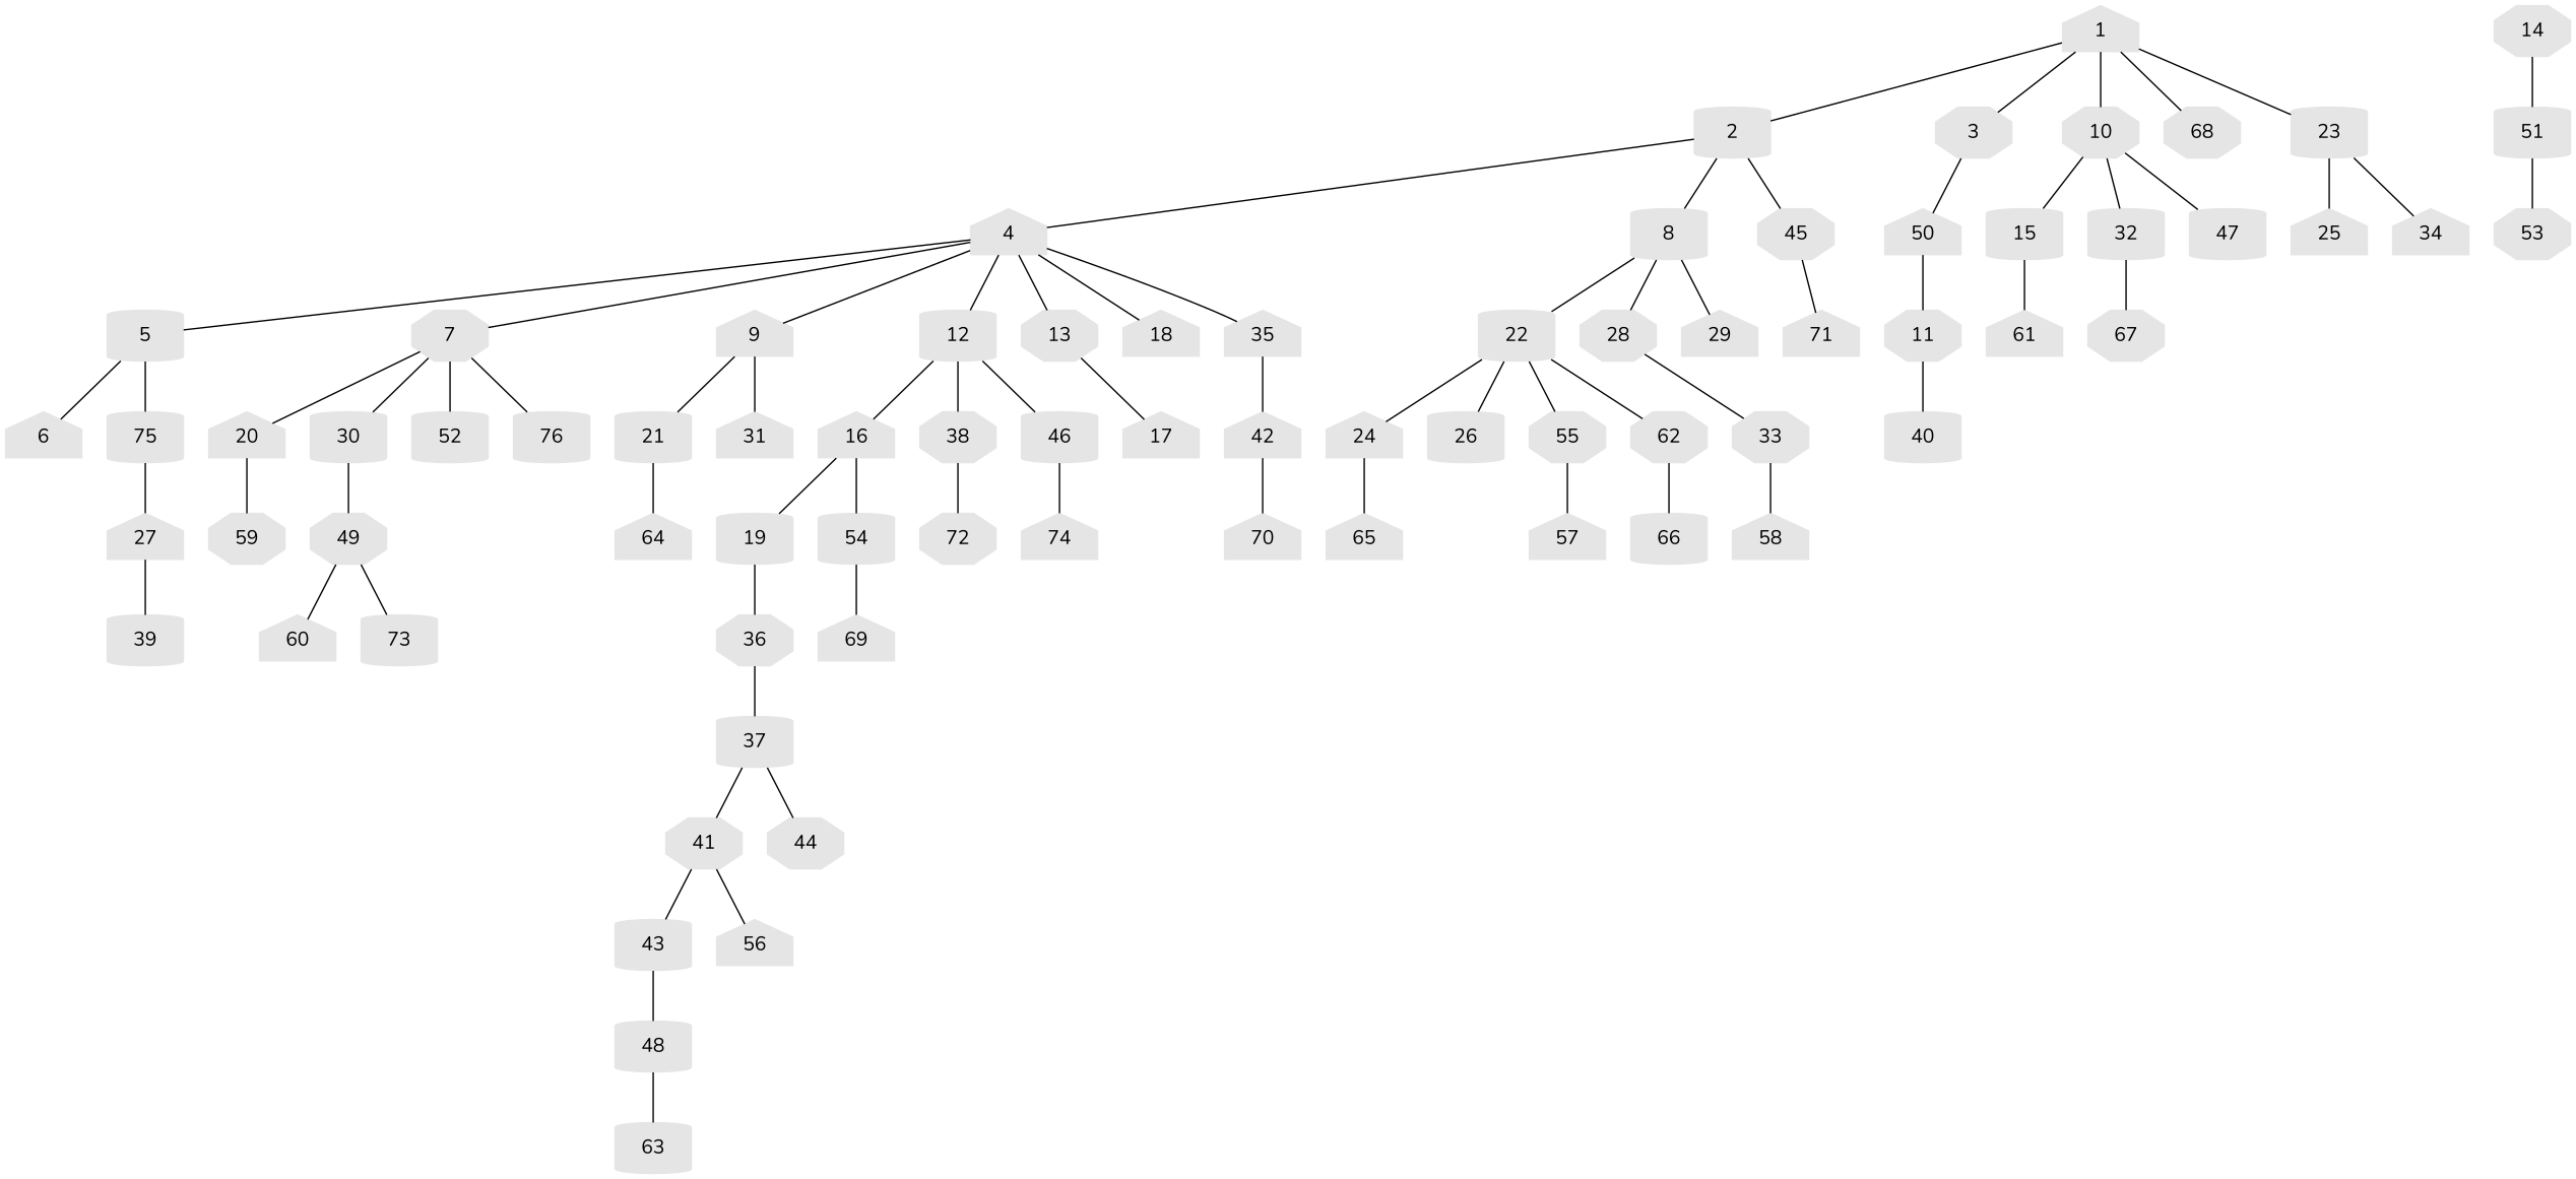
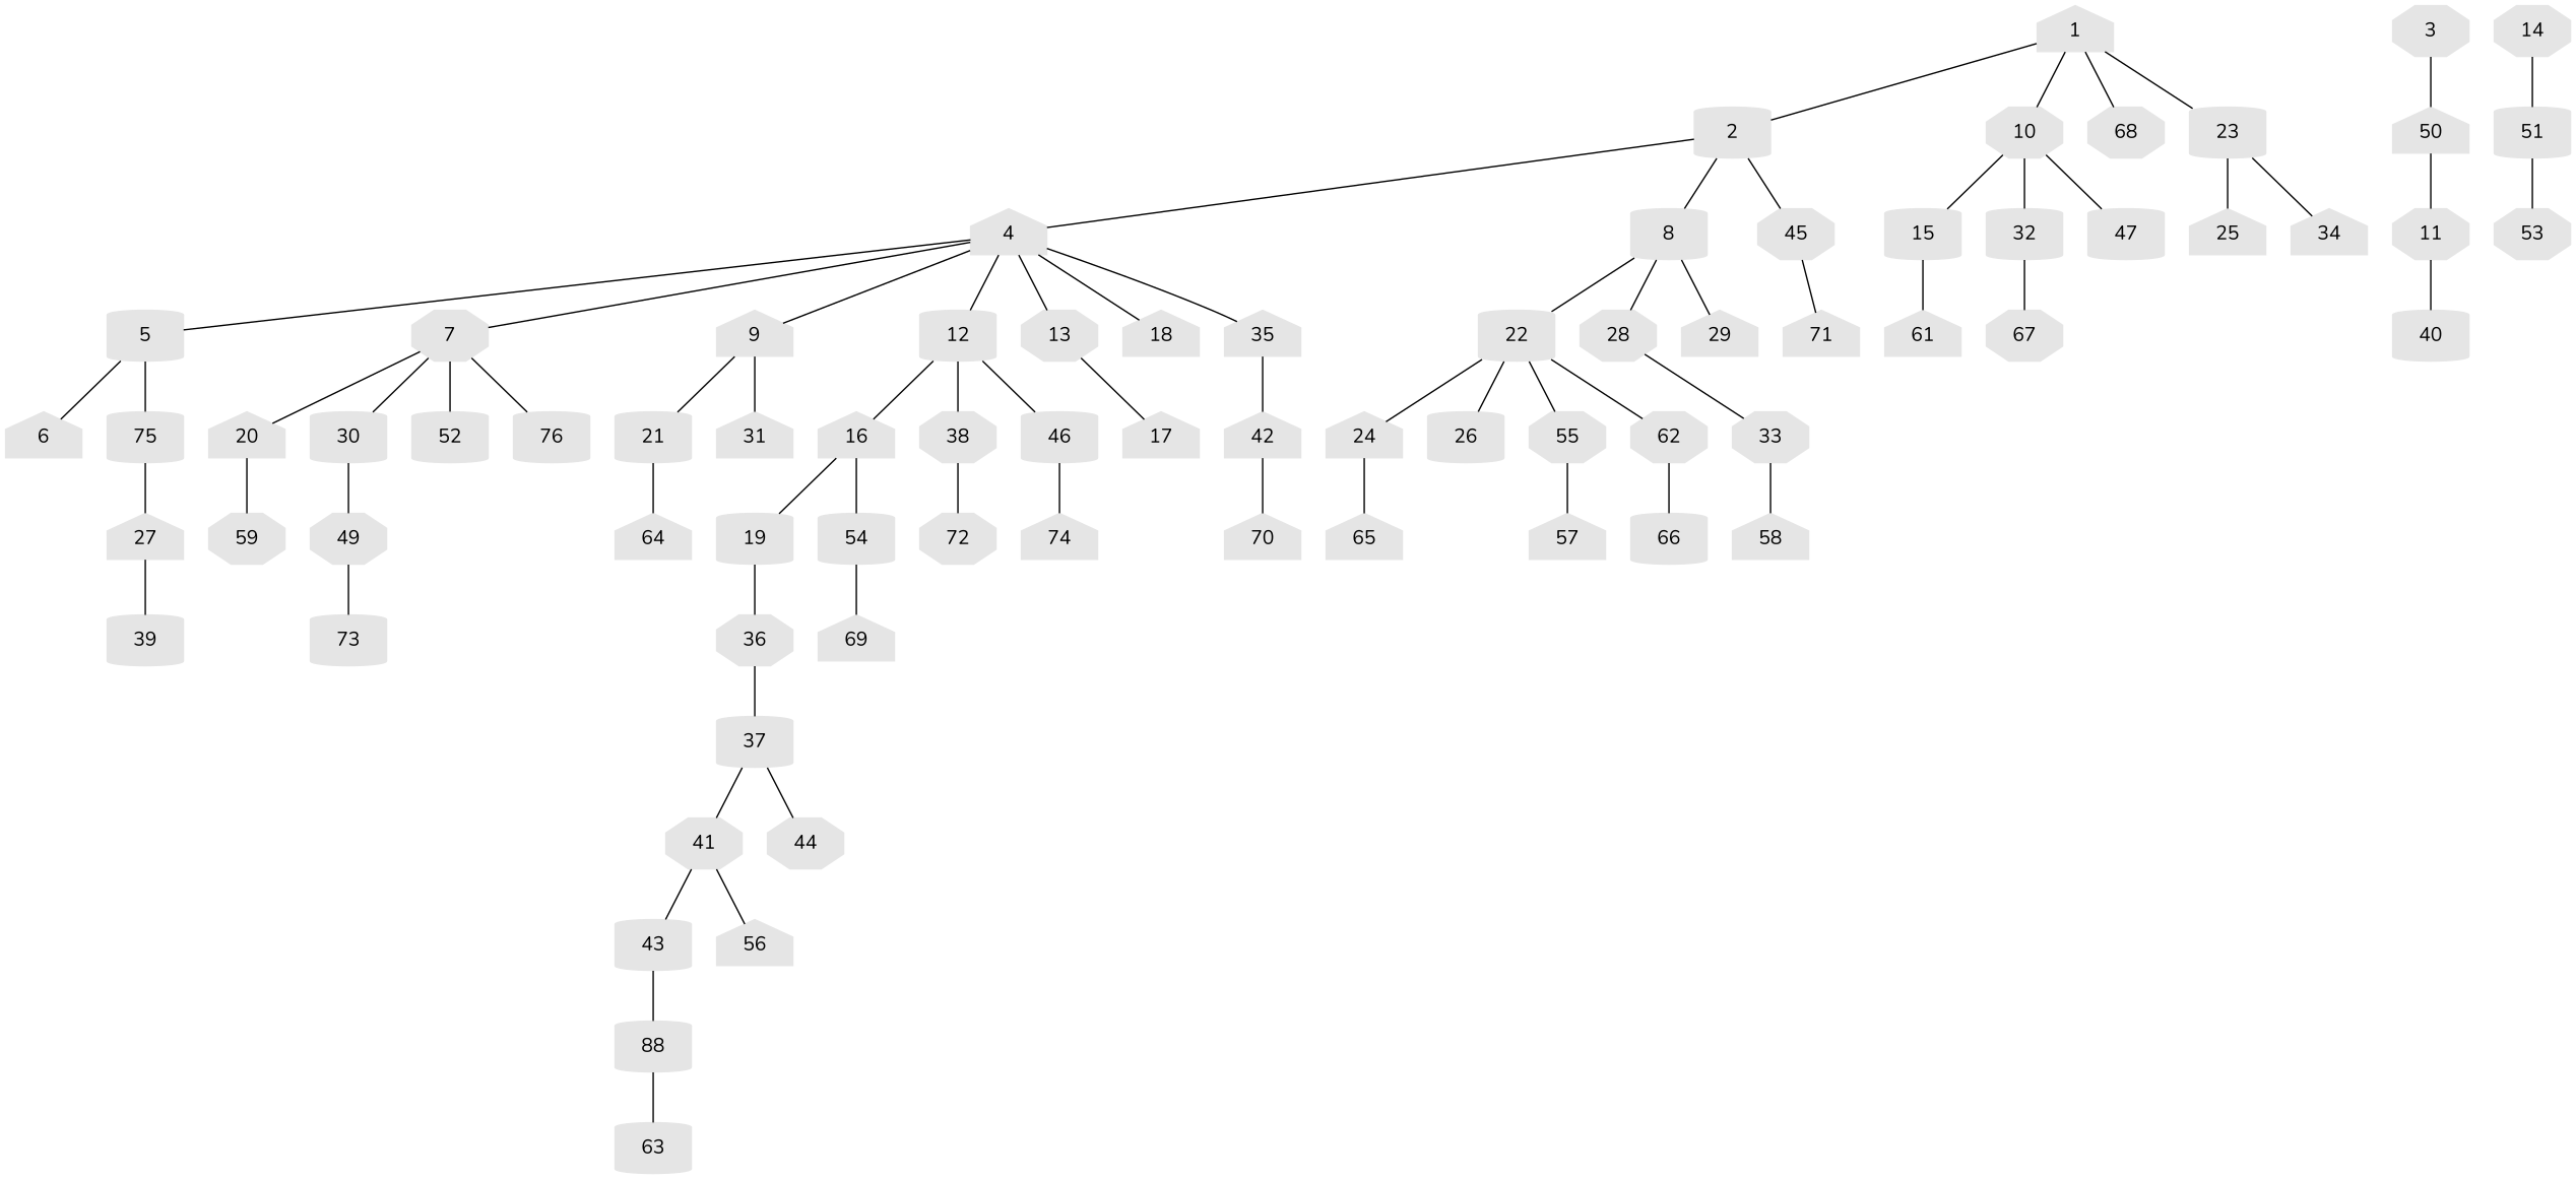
  graph {
    fontname=Nunito
    node [color=gray90 fontname=Nunito shape=house style=filled]
    edge [fontname=Nunito]
    2 [shape=cylinder]
    1
    3 [shape=octagon]
    10 [shape=octagon]
    68 [shape=octagon]
    23 [shape=cylinder]
    4
    8 [shape=cylinder]
    45 [shape=octagon]
    50
    15 [shape=cylinder]
    32 [shape=cylinder]
    47 [shape=cylinder]
    5 [shape=cylinder]
    7 [shape=octagon]
    9
    12 [shape=cylinder]
    13 [shape=octagon]
    18
    35
    22 [shape=cylinder]
    28 [shape=octagon]
    29
    71
    11 [shape=octagon]
    40 [shape=cylinder]
    25
    34
    6
    75 [shape=cylinder]
    20
    30 [shape=cylinder]
    52 [shape=cylinder]
    76 [shape=cylinder]
    21 [shape=cylinder]
    31
    16
    38 [shape=octagon]
    46 [shape=cylinder]
    17
    42
    27
    39 [shape=cylinder]
    59 [shape=octagon]
    49 [shape=octagon]
    24
    26 [shape=cylinder]
    55 [shape=octagon]
    62 [shape=octagon]
    33 [shape=octagon]
    14 [shape=octagon]
    51 [shape=cylinder]
    64
    61
    67 [shape=octagon]
    19 [shape=cylinder]
    54 [shape=cylinder]
    72 [shape=octagon]
    74
    53 [shape=octagon]
    36 [shape=octagon]
    69
    37 [shape=cylinder]
    65
    57
    66 [shape=cylinder]
    58
-   60
    73 [shape=cylinder]
    70
    41 [shape=octagon]
    44 [shape=octagon]
    43 [shape=cylinder]
    56
-   48 [shape=cylinder]
+   48 [shape=cylinder label=88]
    63 [shape=cylinder]
    2 -- 4
    2 -- 8
    2 -- 45
    1 -- 2
-   1 -- 3
    1 -- 10
    1 -- 68
    1 -- 23
    3 -- 50
    10 -- 15
    10 -- 32
    10 -- 47
    23 -- 25
    23 -- 34
    4 -- 5
    4 -- 7
    4 -- 9
    4 -- 12
    4 -- 13
    4 -- 18
    4 -- 35
    8 -- 22
    8 -- 28
    8 -- 29
    45 -- 71
    50 -- 11
    15 -- 61
    32 -- 67
    5 -- 6
    5 -- 75
    7 -- 20
    7 -- 30
    7 -- 52
    7 -- 76
    9 -- 21
    9 -- 31
    12 -- 16
    12 -- 38
    12 -- 46
    13 -- 17
    35 -- 42
    22 -- 24
    22 -- 26
    22 -- 55
    22 -- 62
    28 -- 33
    11 -- 40
    75 -- 27
    20 -- 59
    30 -- 49
    21 -- 64
    16 -- 19
    16 -- 54
    38 -- 72
    46 -- 74
    42 -- 70
    27 -- 39
-   49 -- 60
    49 -- 73
    24 -- 65
    55 -- 57
    62 -- 66
    33 -- 58
    14 -- 51
    51 -- 53
    19 -- 36
    54 -- 69
    36 -- 37
    37 -- 41
    37 -- 44
    41 -- 43
    41 -- 56
    43 -- 48
    48 -- 63
  }
